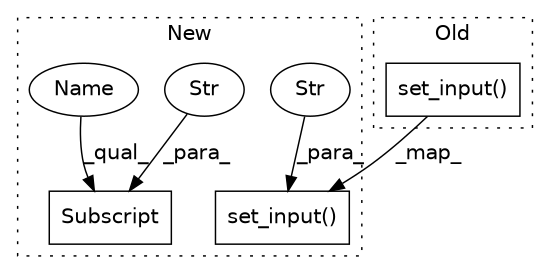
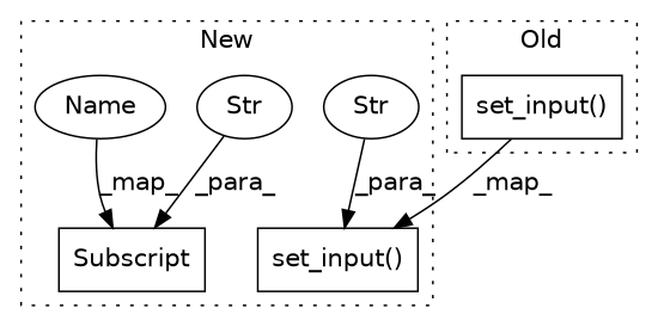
  digraph {
    fontname="DejaVu Sans"
    node [a=75 l="13,1" shape=box fontname="DejaVu Sans"]
    edge [fontname="DejaVu Sans"]
    n1 [label="set_input()" s="5217,5306"]
    n2 [a=66 l=24 label=Str s=5282 shape=ellipse]
    n3 [a=63 l="29,0" label=Subscript s="5050,0"]
    n4 [a=66 l=24 label=Str s=5054 shape=ellipse]
    n5 [a=87 l=3 label=Name s=5050 shape=ellipse]
    n6 [label="set_input()" s="5015,5069"]
    subgraph cluster_1 {
      label=New
      style=dotted
      n1
      n2
      n3
      n4
      n5
    }
    subgraph cluster_2 {
      label=Old
      style=dotted
      n6
    }
    n2 -> n1 [label=_para_]
    n4 -> n3 [label=_para_]
-   n5 -> n3 [label=_qual_]
+   n5 -> n3 [label=_map_]
    n6 -> n1 [label=_map_]
  }
